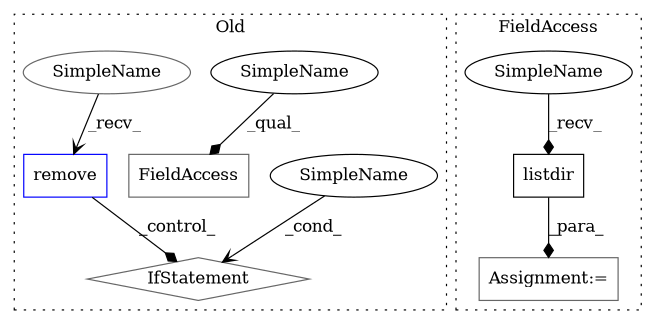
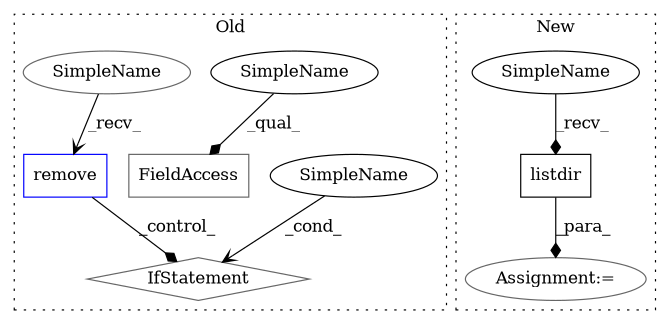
  digraph {
    node [a=42 color=gray40 l=2 s=2586 shape=box]
    edge [arrowhead=diamond]
    n1 [a=32 color=blue l="7,1" label=remove s="2579,2633"]
    n2 [a=25 l="4,2" label=IfStatement s="2399,2443" shape=diamond]
    n3 [color=black label=SimpleName shape=ellipse l="" s=""]
    n4 [a=22 l=7 label=FieldAccess]
    n5 [color=black label=SimpleName shape=ellipse]
    n6 [label=SimpleName s=2576 shape=ellipse]
    n7 [a=32 color=black l="8,1" label=listdir s="3091,3108"]
-   n8 [a=7 l=1 label="Assignment:=" s=3087]
+   n8 [a=7 l=1 label="Assignment:=" s=3087 shape=ellipse]
    n9 [color=black label=SimpleName s=3088 shape=ellipse]
    subgraph cluster_1 {
      label=Old
      style=dotted
      n1
      n2
      n3
      n4
      n5
      n6
    }
    subgraph cluster_2 {
-     label=FieldAccess
+     label=New
      style=dotted
      n7
      n8
      n9
    }
    n1 -> n2 [label=_control_]
    n3 -> n2 [arrowhead=vee label=_cond_]
    n5 -> n4 [label=_qual_]
    n6 -> n1 [arrowhead=vee label=_recv_]
    n7 -> n8 [label=_para_]
    n9 -> n7 [label=_recv_]
  }
